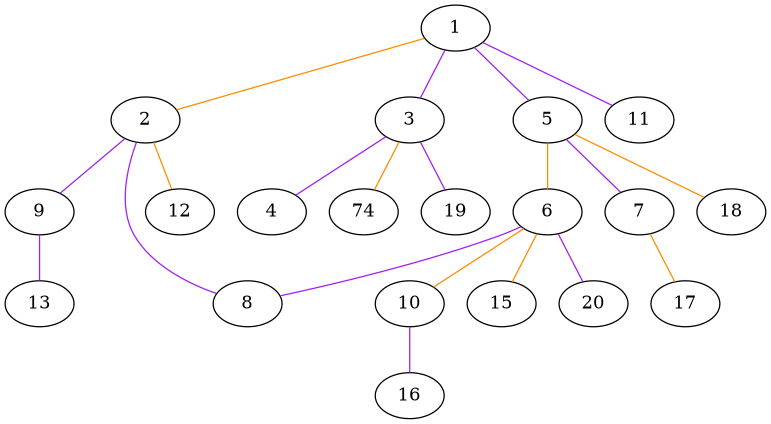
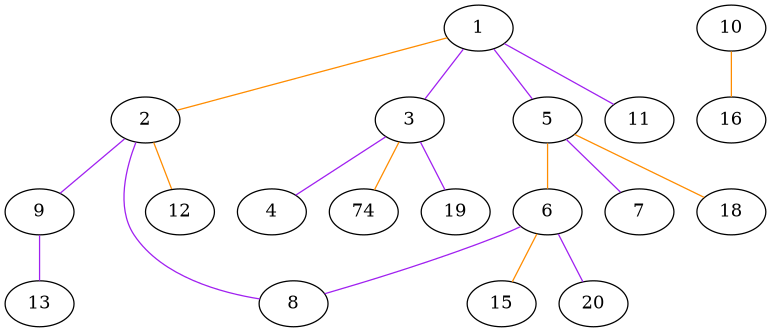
  graph {
    edge [color=purple]
    1
    2
    3
    5
    11
    8
    9
    12
    4
    n10 [label=74]
    19
    6
    7
    18
    13
    10
    15
    20
-   17
    16
    1 -- 2 [color=darkorange]
    1 -- 3
    1 -- 5
    1 -- 11
    2 -- 8
    2 -- 9
    2 -- 12 [color=darkorange]
    3 -- 4
    3 -- n10 [color=darkorange]
    3 -- 19
    5 -- 6 [color=darkorange]
    5 -- 7
    5 -- 18 [color=darkorange]
    9 -- 13
    6 -- 8
-   6 -- 10 [color=darkorange]
    6 -- 15 [color=darkorange]
    6 -- 20
-   7 -- 17 [color=darkorange]
-   10 -- 16
+   10 -- 16 [color=darkorange]
  }
